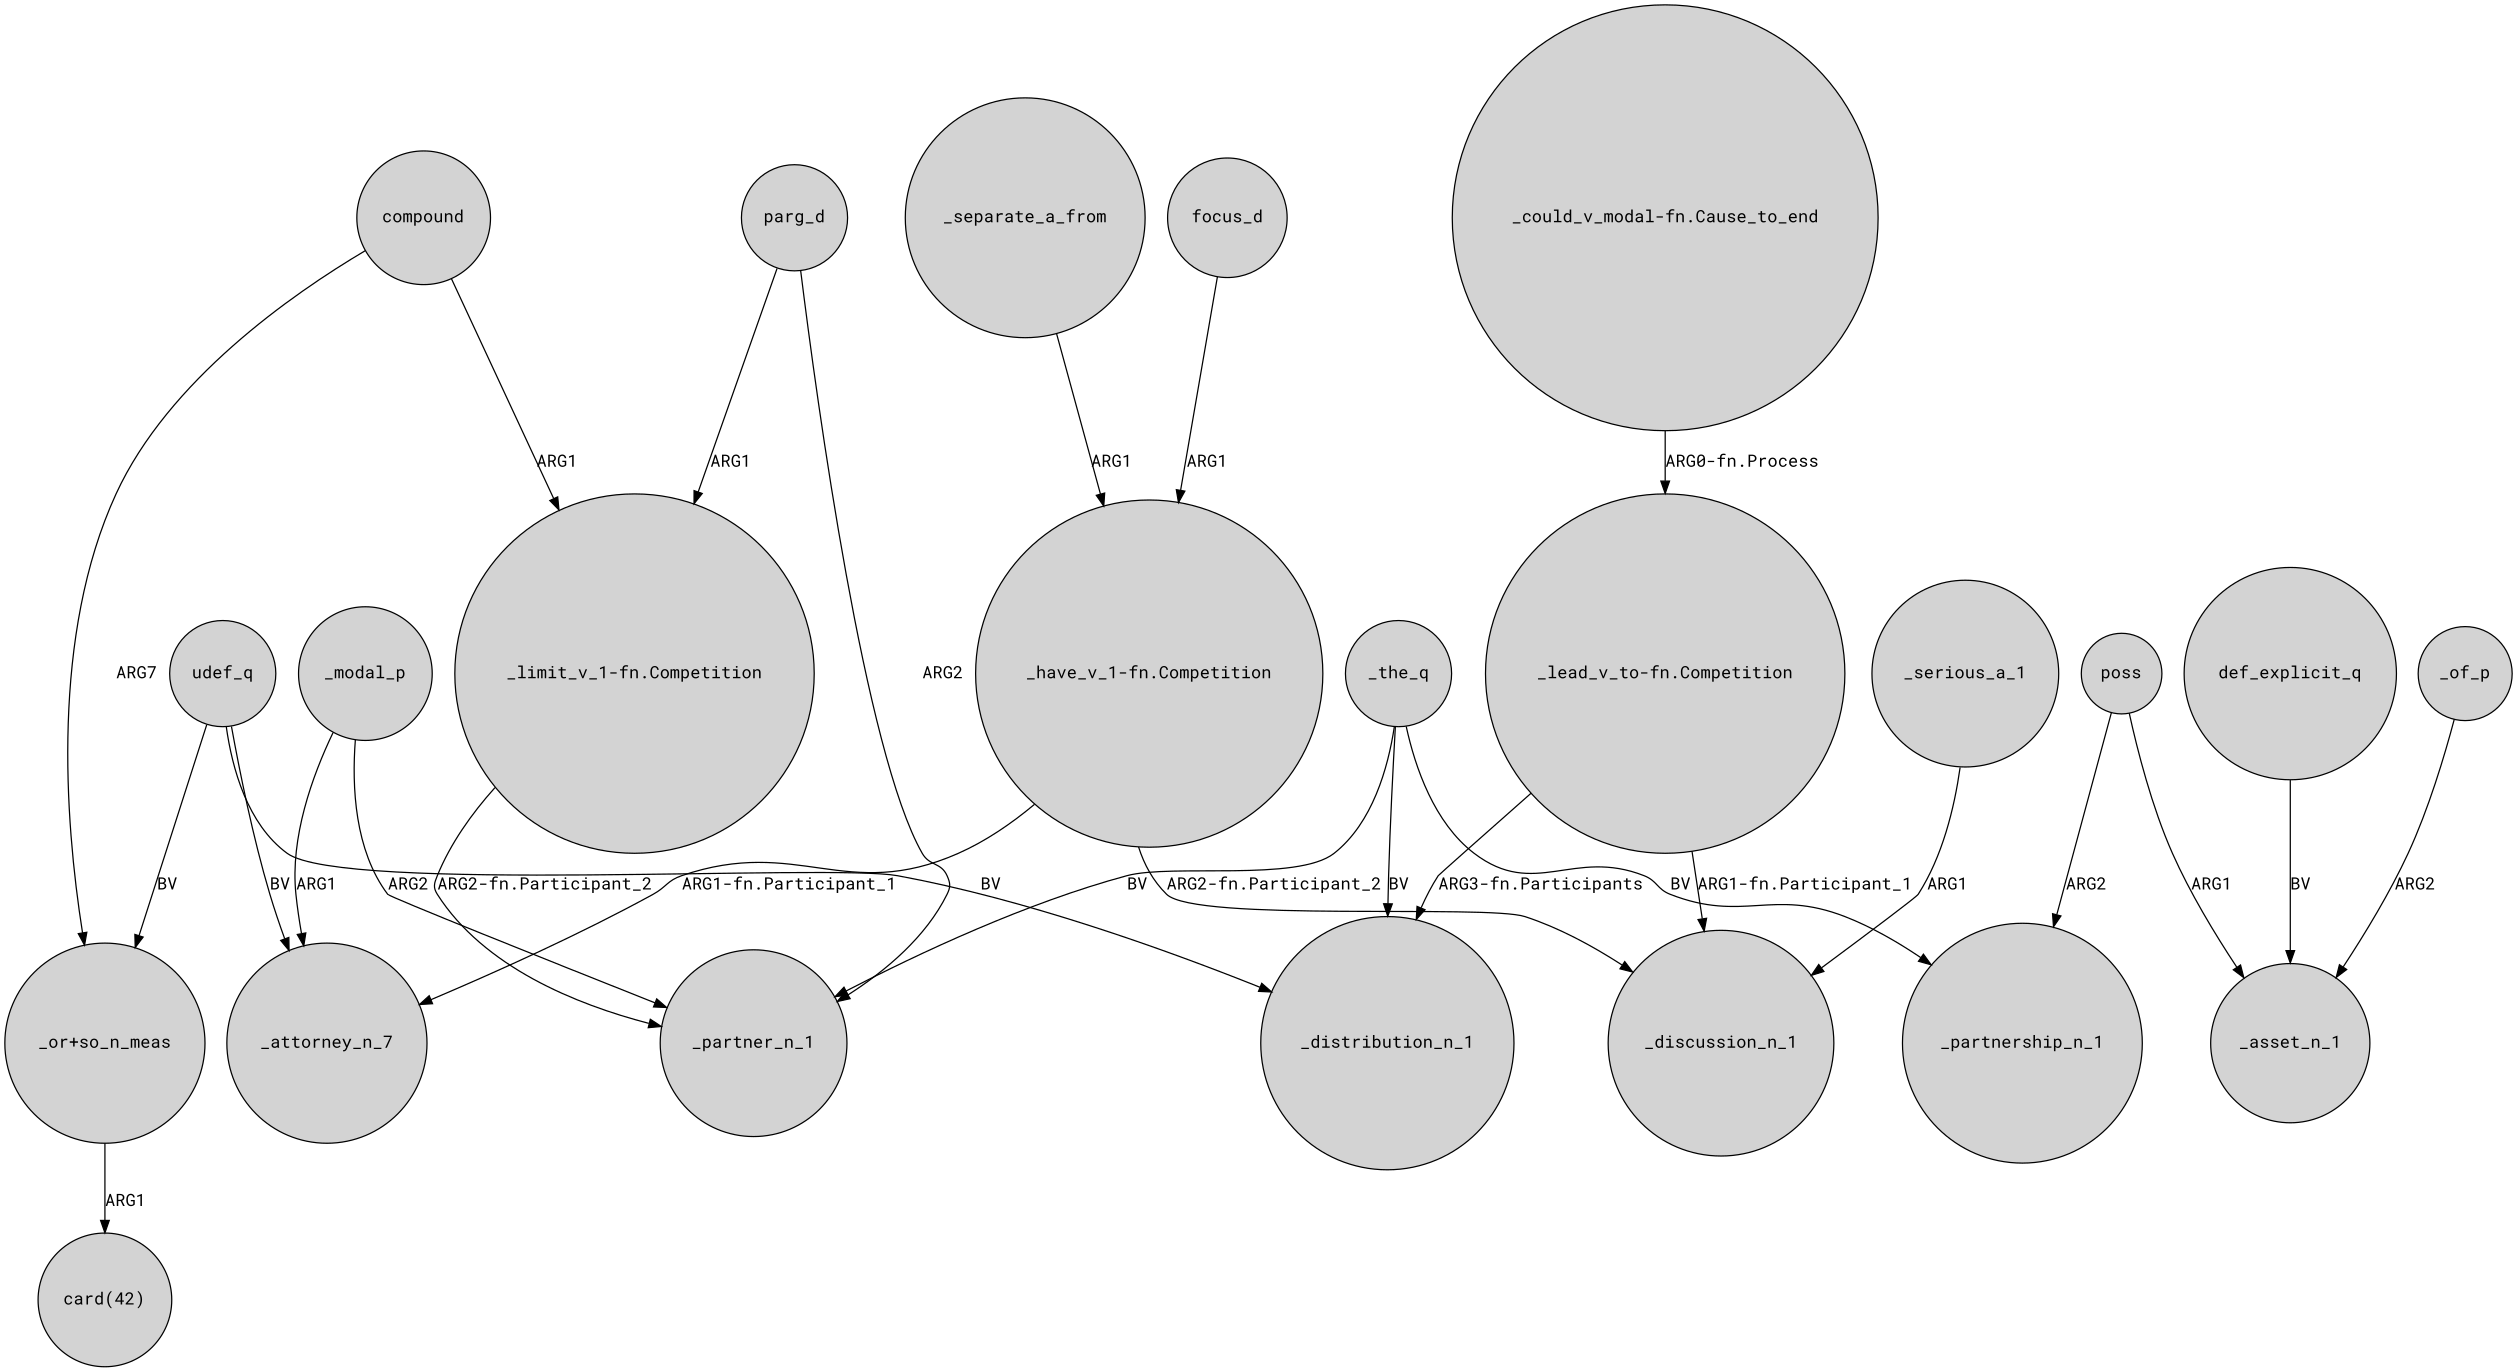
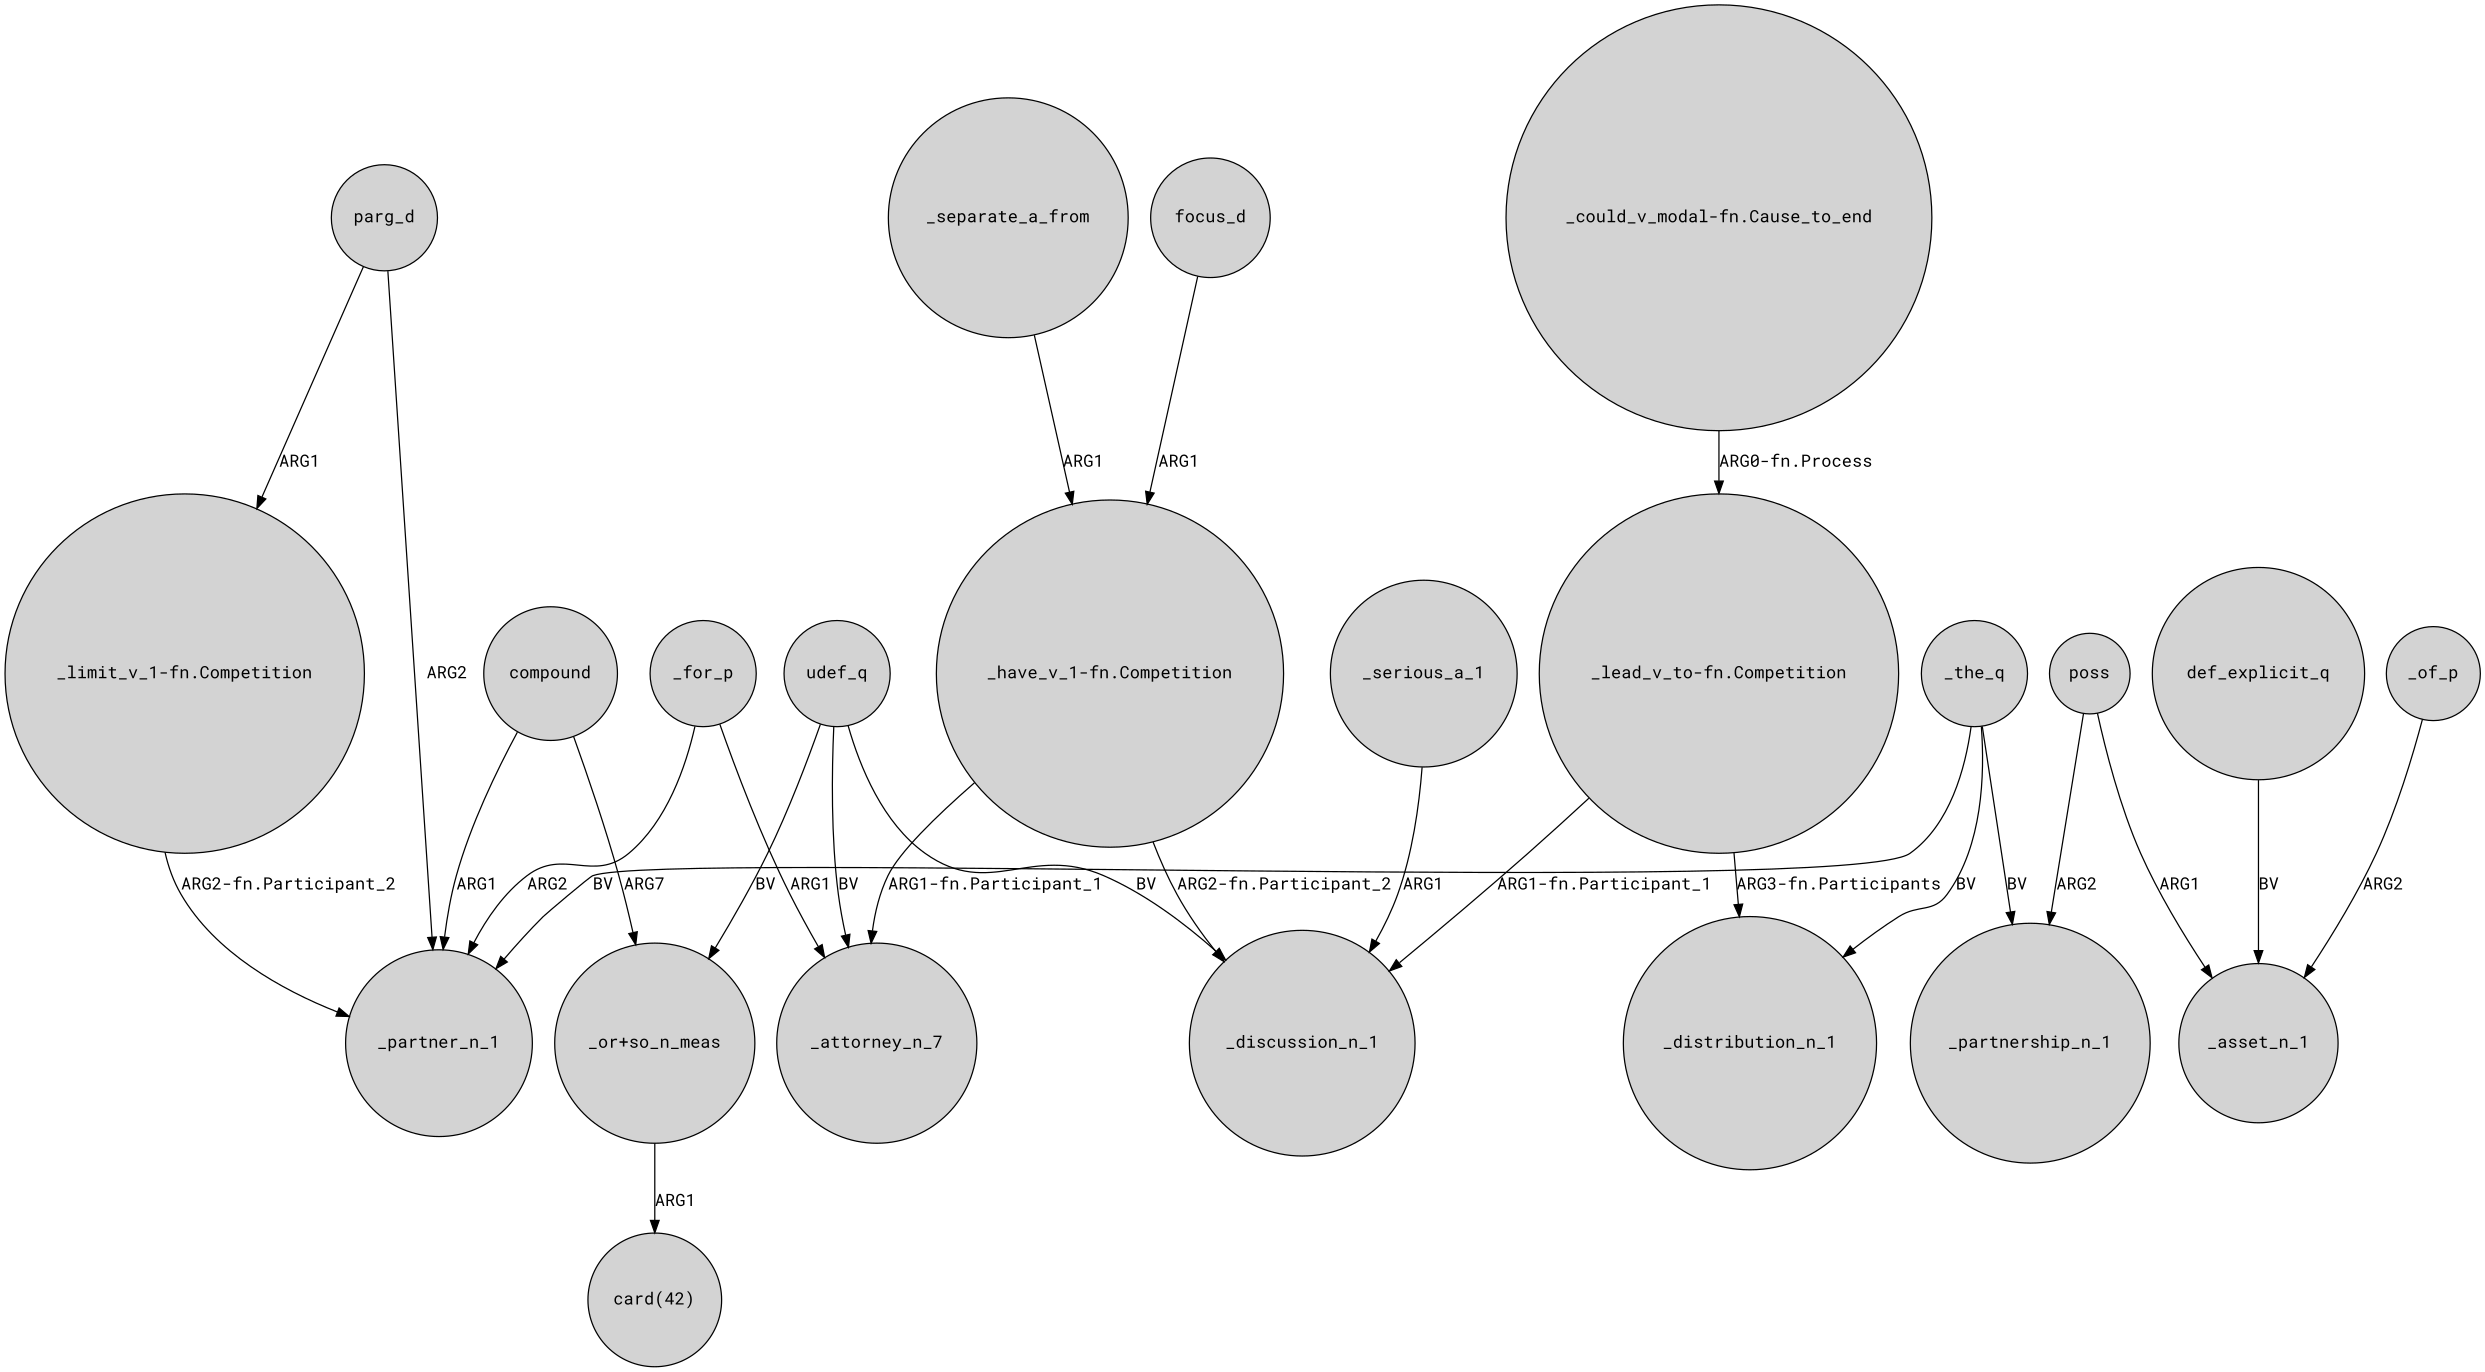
  digraph {
    fontname="Roboto Mono"
    node [fontname="Roboto Mono" shape=circle style=filled]
    edge [fontname="Roboto Mono"]
    _separate_a_from
    "_have_v_1-fn.Competition"
    n3 [label=_attorney_n_7]
    _discussion_n_1
    def_explicit_q
    _asset_n_1
-   _for_p [label=_modal_p]
+   _for_p
    _partner_n_1
    compound
    "_or+so_n_meas"
    "card(42)"
    "_lead_v_to-fn.Competition"
    _distribution_n_1
    "_limit_v_1-fn.Competition"
    focus_d
    parg_d
    _serious_a_1
    poss
    _partnership_n_1
    _the_q
    "_could_v_modal-fn.Cause_to_end"
    udef_q
    _of_p
    _separate_a_from -> "_have_v_1-fn.Competition" [label=ARG1]
    "_have_v_1-fn.Competition" -> n3 [label="ARG1-fn.Participant_1"]
    "_have_v_1-fn.Competition" -> _discussion_n_1 [label="ARG2-fn.Participant_2"]
    def_explicit_q -> _asset_n_1 [label=BV]
    _for_p -> n3 [label=ARG1]
    _for_p -> _partner_n_1 [label=ARG2]
-   compound -> "_limit_v_1-fn.Competition" [label=ARG1]
+   compound -> _partner_n_1 [label=ARG1]
    compound -> "_or+so_n_meas" [label=ARG7]
    "_or+so_n_meas" -> "card(42)" [label=ARG1]
    "_lead_v_to-fn.Competition" -> _discussion_n_1 [label="ARG1-fn.Participant_1"]
    "_lead_v_to-fn.Competition" -> _distribution_n_1 [label="ARG3-fn.Participants"]
    "_limit_v_1-fn.Competition" -> _partner_n_1 [label="ARG2-fn.Participant_2"]
    focus_d -> "_have_v_1-fn.Competition" [label=ARG1]
    parg_d -> _partner_n_1 [label=ARG2]
    parg_d -> "_limit_v_1-fn.Competition" [label=ARG1]
    _serious_a_1 -> _discussion_n_1 [label=ARG1]
    poss -> _asset_n_1 [label=ARG1]
    poss -> _partnership_n_1 [label=ARG2]
    _the_q -> _partner_n_1 [label=BV]
    _the_q -> _distribution_n_1 [label=BV]
    _the_q -> _partnership_n_1 [label=BV]
    "_could_v_modal-fn.Cause_to_end" -> "_lead_v_to-fn.Competition" [label="ARG0-fn.Process"]
    udef_q -> n3 [label=BV]
-   udef_q -> _distribution_n_1 [label=BV]
+   udef_q -> _discussion_n_1 [label=BV]
    udef_q -> "_or+so_n_meas" [label=BV]
    _of_p -> _asset_n_1 [label=ARG2]
  }
